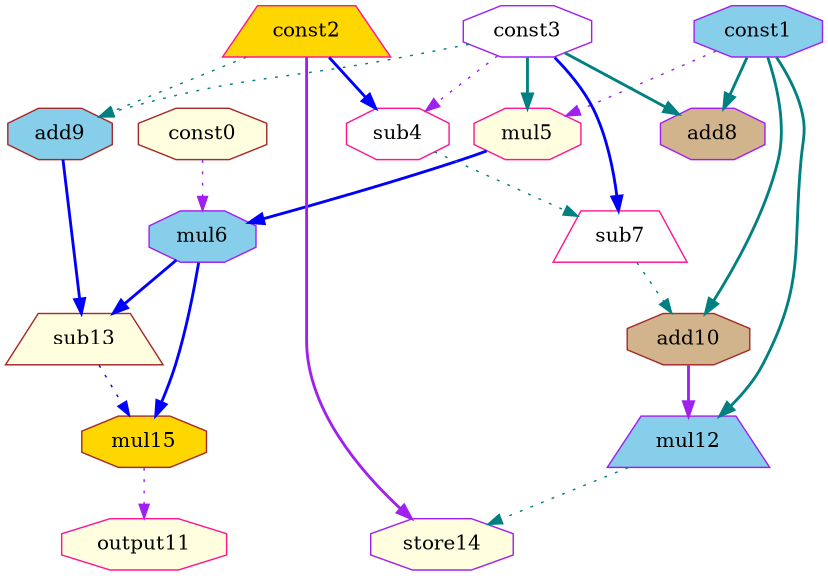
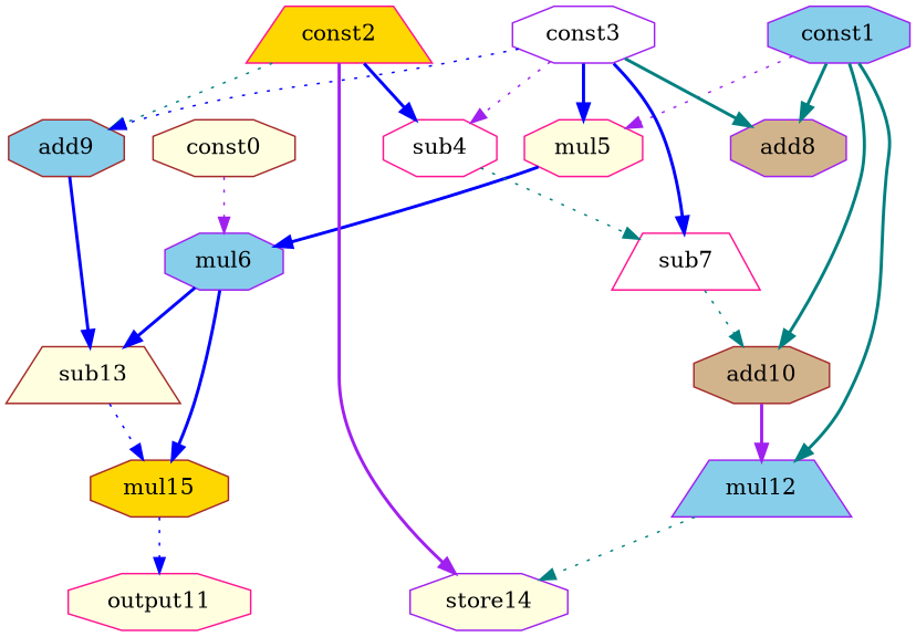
  digraph {
    node [color=purple fillcolor=lightyellow opcode=const shape=octagon style=filled]
    edge [color=blue operand=0 style=bold]
    const0 [color=brown]
    mul6 [fillcolor=skyblue opcode=mul]
    sub13 [color=brown opcode=sub shape=trapezium]
    mul15 [color=brown fillcolor=gold opcode=mul]
    sub7 [color=deeppink fillcolor=white opcode=sub shape=trapezium]
    add10 [color=brown fillcolor=tan opcode=add]
    const1 [fillcolor=skyblue]
    mul5 [color=deeppink opcode=mul]
    add8 [fillcolor=tan opcode=add]
    mul12 [fillcolor=skyblue opcode=mul shape=trapezium]
    store14 [opcode=store]
    const2 [color=deeppink fillcolor=gold shape=trapezium]
    sub4 [color=deeppink fillcolor=white opcode=sub]
    add9 [color=brown fillcolor=skyblue opcode=add]
    const3 [fillcolor=white]
    output11 [color=deeppink opcode=output]
    const0 -> mul6 [color=purple style=dotted]
    mul6 -> sub13 [operand=1]
    mul6 -> mul15
    sub13 -> mul15 [operand=1 style=dotted]
-   mul15 -> output11 [color=purple style=dotted]
+   mul15 -> output11 [style=dotted]
    sub7 -> add10 [color=teal operand=1 style=dotted]
    add10 -> mul12 [color=purple operand=1]
    const1 -> add10 [color=teal]
    const1 -> mul5 [color=purple style=dotted]
    const1 -> add8 [color=teal]
    const1 -> mul12 [color=teal]
    mul5 -> mul6 [operand=1]
    mul12 -> store14 [color=teal operand=1 style=dotted]
    const2 -> store14 [color=purple]
    const2 -> sub4
    const2 -> add9 [color=teal style=dotted]
    sub4 -> sub7 [color=teal operand=1 style=dotted]
    add9 -> sub13
    const3 -> sub7
-   const3 -> mul5 [color=teal operand=1]
+   const3 -> mul5 [operand=1]
    const3 -> add8 [color=teal operand=1]
    const3 -> sub4 [color=purple operand=1 style=dotted]
-   const3 -> add9 [color=teal operand=1 style=dotted]
+   const3 -> add9 [operand=1 style=dotted]
  }
